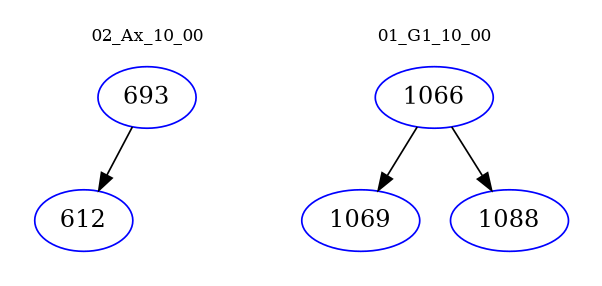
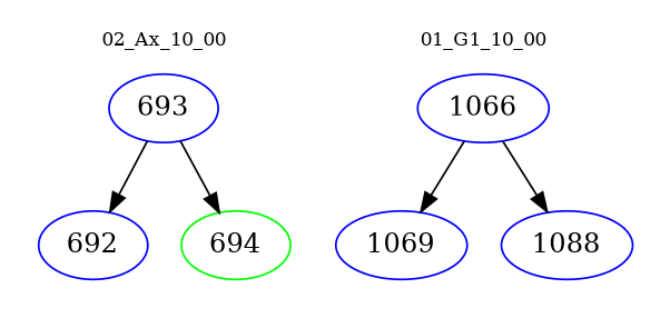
  digraph {
    node [color=blue]
    edge [color=black]
    n1 [label=693]
-   n2 [label=612]
+   n2 [label=692]
+   n3 [color=green label=694]
    n4 [label=1066]
    n5 [label=1069]
    n6 [label=1088]
    subgraph cluster_1 {
      color=white
      fontsize=10
      label="02_Ax_10_00"
      n1
      n2
+     n3
    }
    subgraph cluster_2 {
      color=white
      fontsize=10
      label="01_G1_10_00"
      n4
      n5
      n6
    }
    n1 -> n2
+   n1 -> n3
    n4 -> n5
    n4 -> n6
  }
